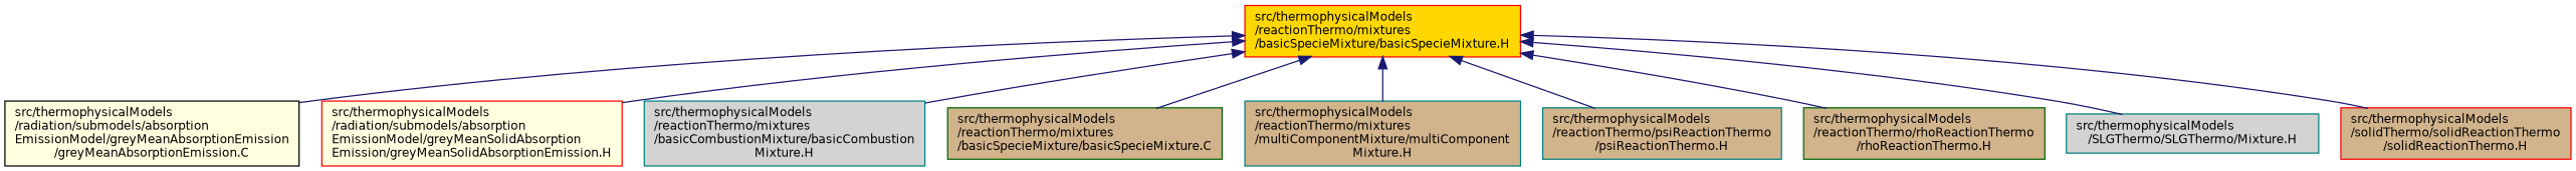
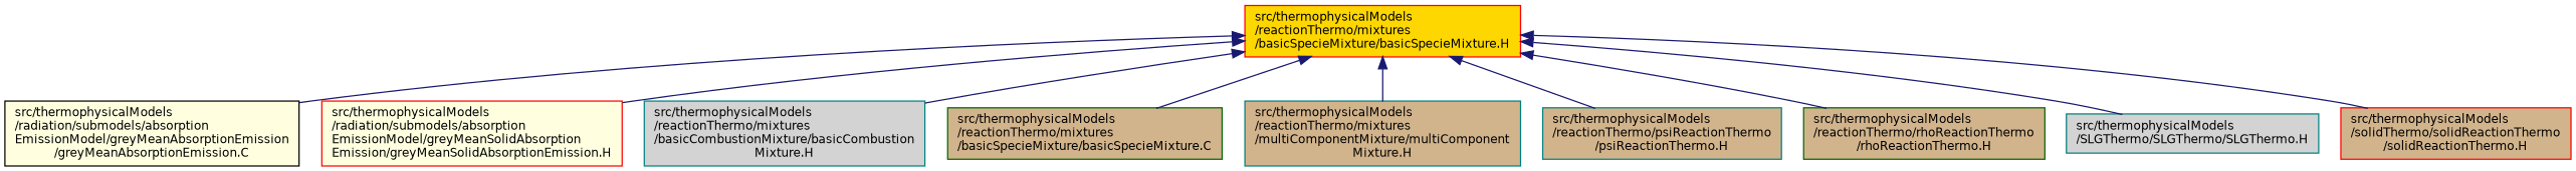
  digraph {
    node [color=teal fillcolor=tan fontname=Helvetica fontsize=10 shape=record style=filled]
    edge [color=midnightblue dir=back fontname=Helvetica fontsize=10 labelfontname=Helvetica labelfontsize=10 style=solid]
    n1 [color=red fillcolor=gold fontcolor=black height=0.2 label="src/thermophysicalModels\l/reactionThermo/mixtures\l/basicSpecieMixture/basicSpecieMixture.H" width=0.4]
    n2 [color=black height=0.2 label="src/thermophysicalModels\l/radiation/submodels/absorption\lEmissionModel/greyMeanAbsorptionEmission\l/greyMeanAbsorptionEmission.C" width=0.4 fillcolor=lightyellow]
    n3 [color=red height=0.2 label="src/thermophysicalModels\l/radiation/submodels/absorption\lEmissionModel/greyMeanSolidAbsorption\lEmission/greyMeanSolidAbsorptionEmission.H" width=0.4 fillcolor=lightyellow]
    n4 [height=0.2 label="src/thermophysicalModels\l/reactionThermo/mixtures\l/basicCombustionMixture/basicCombustion\lMixture.H" width=0.4 fillcolor=lightgrey]
    n5 [color=darkgreen height=0.2 label="src/thermophysicalModels\l/reactionThermo/mixtures\l/basicSpecieMixture/basicSpecieMixture.C" width=0.4]
    n6 [height=0.2 label="src/thermophysicalModels\l/reactionThermo/mixtures\l/multiComponentMixture/multiComponent\lMixture.H" width=0.4]
    n7 [height=0.2 label="src/thermophysicalModels\l/reactionThermo/psiReactionThermo\l/psiReactionThermo.H" width=0.4]
    n8 [color=darkgreen height=0.2 label="src/thermophysicalModels\l/reactionThermo/rhoReactionThermo\l/rhoReactionThermo.H" width=0.4]
-   n9 [height=0.2 label="src/thermophysicalModels\l/SLGThermo/SLGThermo/Mixture.H" width=0.4 fillcolor=lightgrey]
+   n9 [height=0.2 label="src/thermophysicalModels\l/SLGThermo/SLGThermo/SLGThermo.H" width=0.4 fillcolor=lightgrey]
    n10 [color=red height=0.2 label="src/thermophysicalModels\l/solidThermo/solidReactionThermo\l/solidReactionThermo.H" width=0.4]
    n1 -> n2
    n1 -> n3
    n1 -> n4
    n1 -> n5
    n1 -> n6
    n1 -> n7
    n1 -> n8
    n1 -> n9
    n1 -> n10
  }
